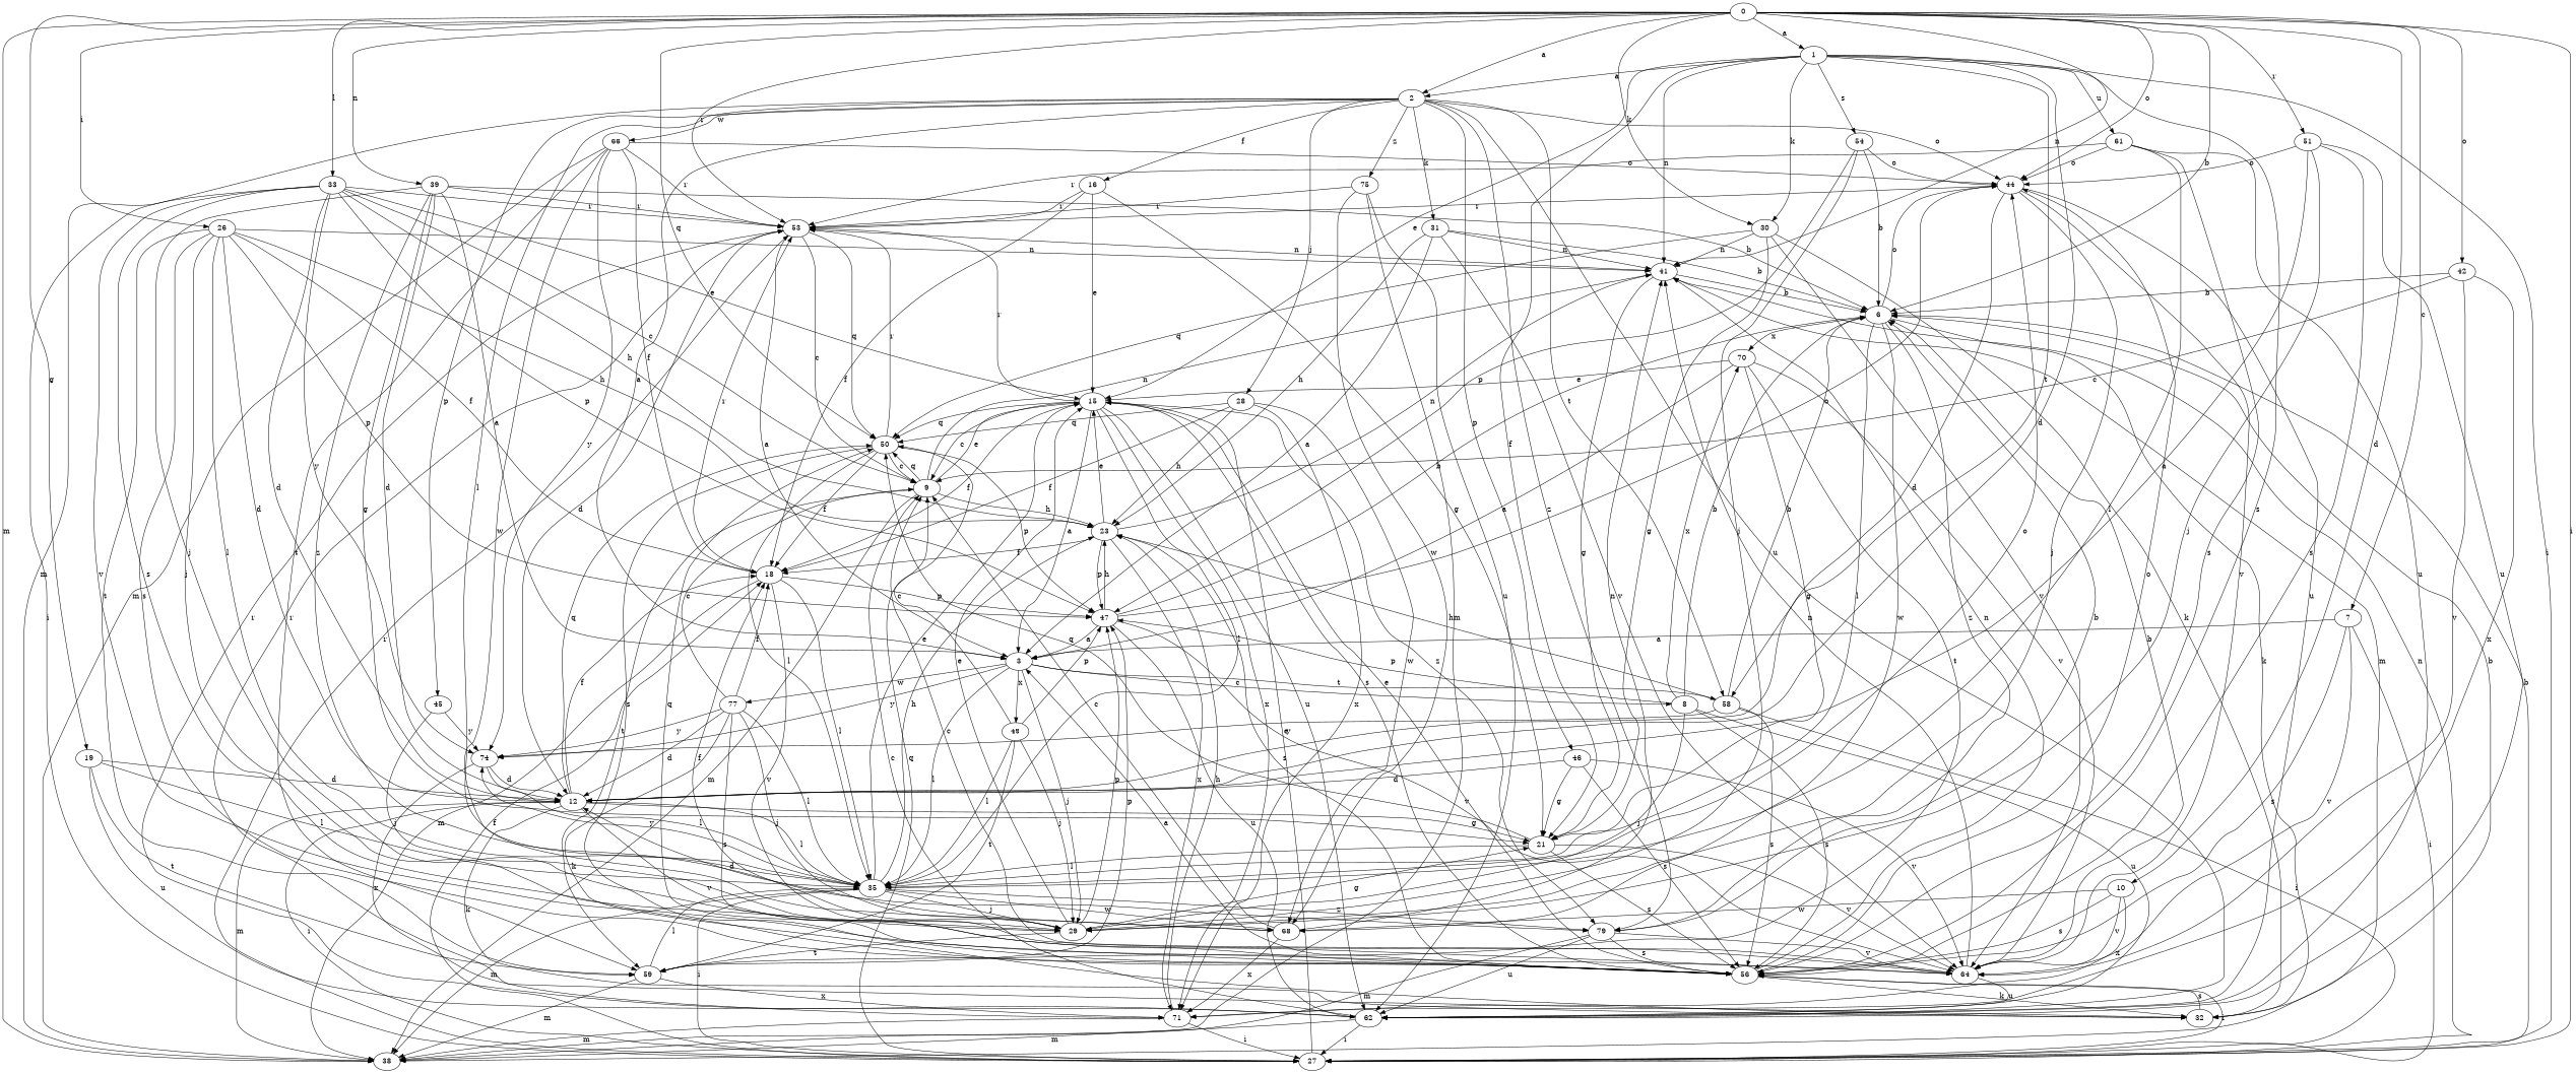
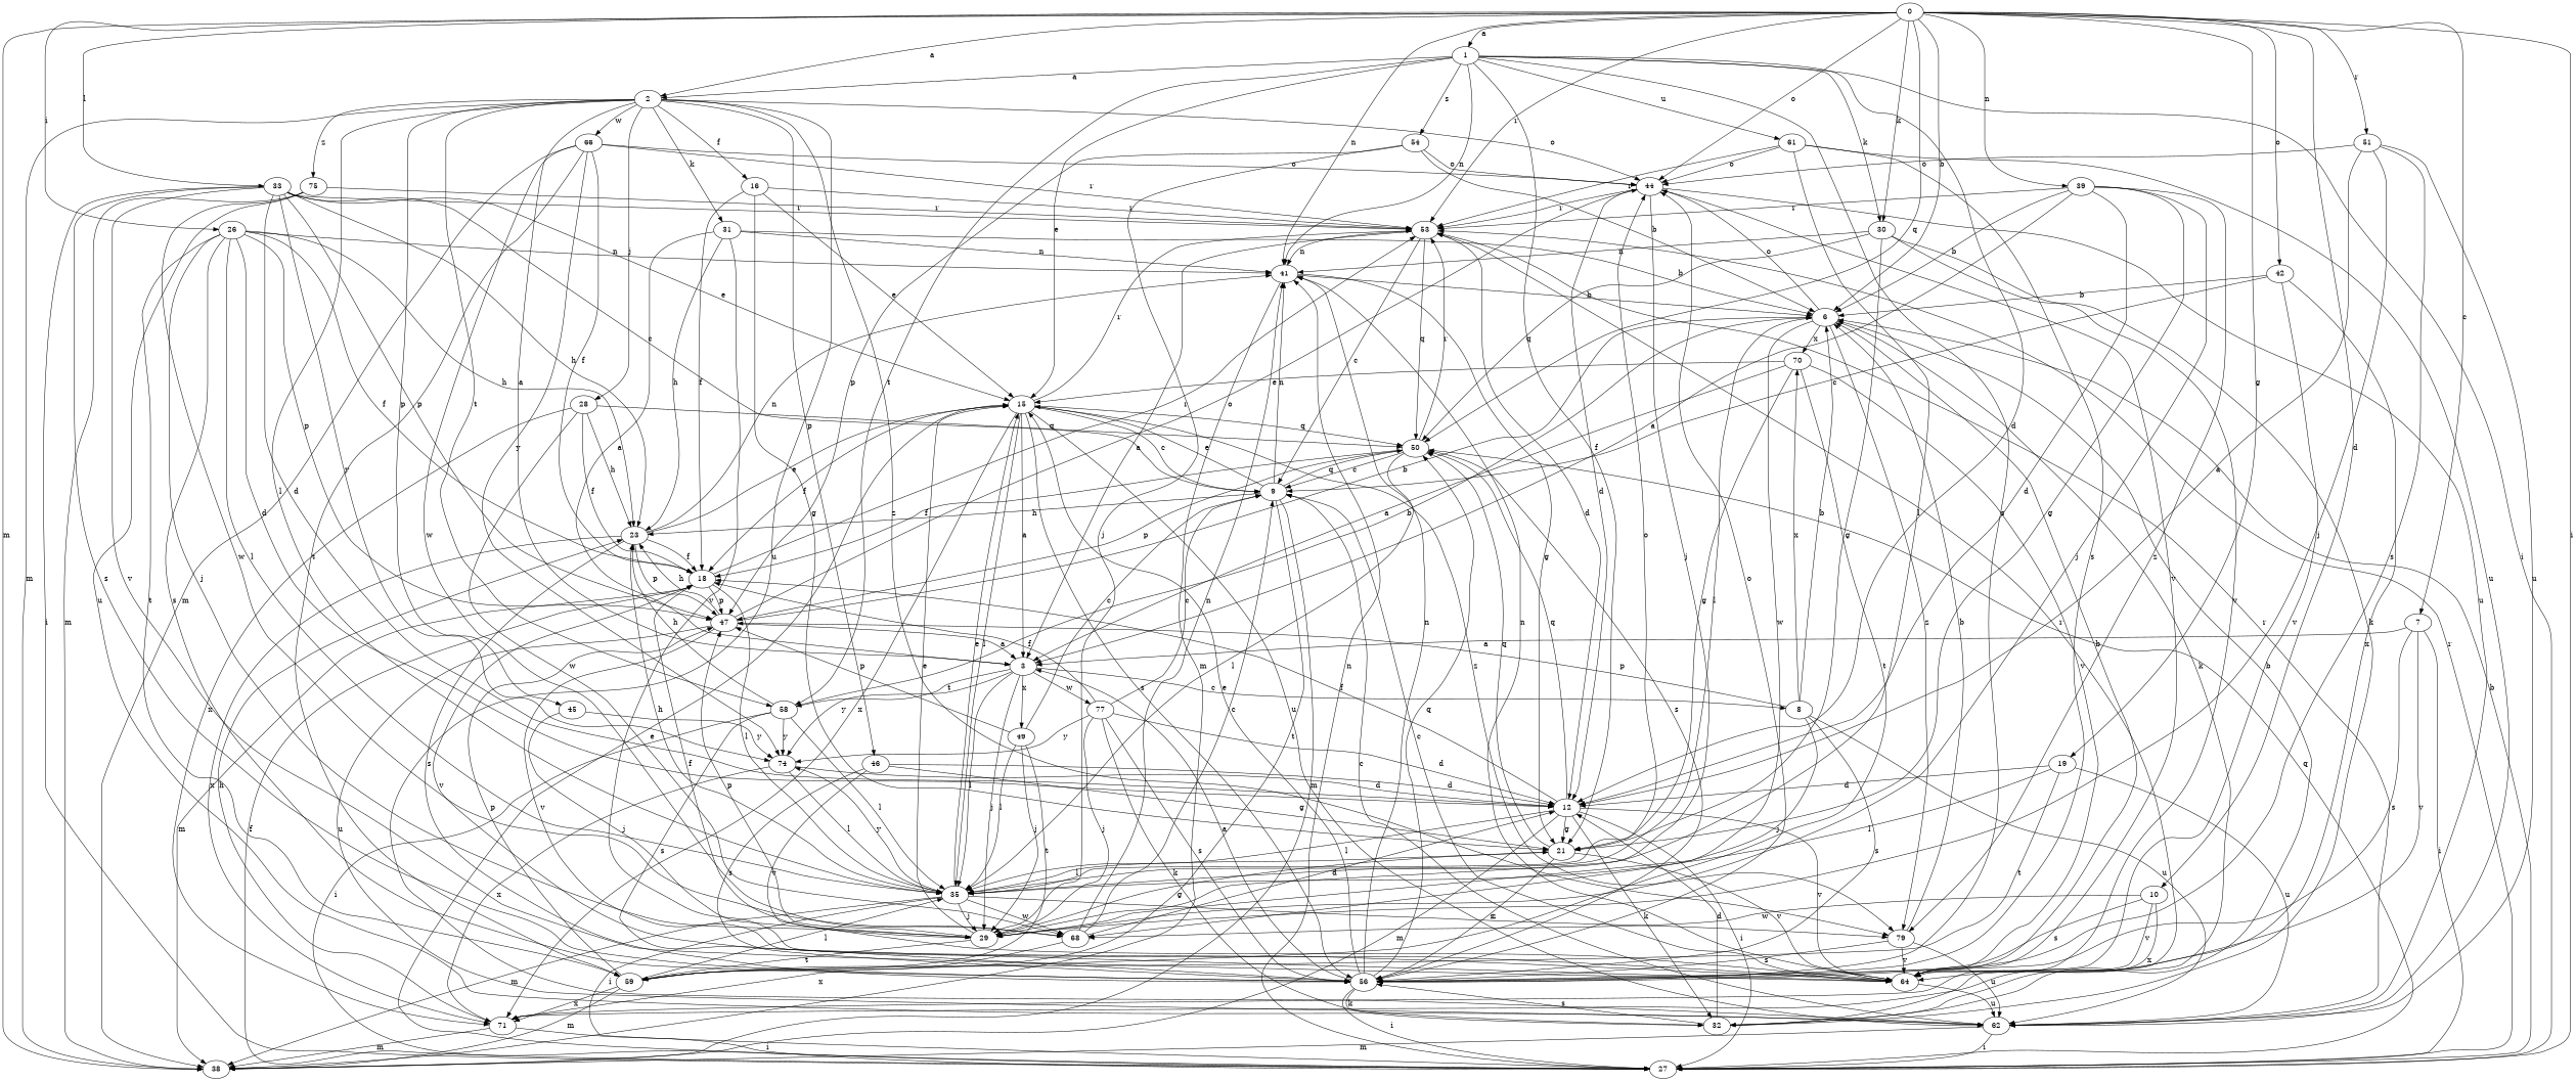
  strict digraph {
    0
    1
    2
    6
    7
    10
    19
    26
    27
    30
    33
    38
    39
    41
    42
    44
    50
    51
    53
    12
    15
    54
    56
    58
    61
    21
    16
    3
    28
    31
    35
    45
    46
    62
    66
    75
    79
    32
    68
    70
    64
    71
    59
    29
    47
    23
    18
    74
    9
    8
    n51 [label=77]
    n52 [label=49]
    0 -> 1 [label=a]
    0 -> 2 [label=a]
    0 -> 6 [label=b]
    0 -> 7 [label=c]
    0 -> 10 [label=d]
    0 -> 19 [label=g]
    0 -> 26 [label=i]
    0 -> 27 [label=i]
    0 -> 30 [label=k]
    0 -> 33 [label=l]
    0 -> 38 [label=m]
    0 -> 39 [label=n]
    0 -> 41 [label=n]
    0 -> 42 [label=o]
    0 -> 44 [label=o]
    0 -> 50 [label=q]
    0 -> 51 [label=r]
    0 -> 53 [label=r]
    1 -> 2 [label=a]
    1 -> 27 [label=i]
    1 -> 30 [label=k]
    1 -> 41 [label=n]
    1 -> 12 [label=d]
    1 -> 15 [label=e]
    1 -> 54 [label=s]
    1 -> 56 [label=s]
    1 -> 58 [label=t]
    1 -> 61 [label=u]
    1 -> 21 [label=f]
    2 -> 38 [label=m]
    2 -> 44 [label=o]
    2 -> 58 [label=t]
    2 -> 16 [label=f]
    2 -> 3 [label=a]
    2 -> 28 [label=j]
    2 -> 31 [label=k]
    2 -> 35 [label=l]
    2 -> 45 [label=p]
    2 -> 46 [label=p]
    2 -> 62 [label=u]
    2 -> 66 [label=w]
    2 -> 75 [label=z]
    2 -> 79 [label=z]
    6 -> 44 [label=o]
    6 -> 35 [label=l]
    6 -> 79 [label=z]
    6 -> 32 [label=k]
    6 -> 68 [label=w]
    6 -> 70 [label=x]
    7 -> 27 [label=i]
    7 -> 56 [label=s]
    7 -> 3 [label=a]
    7 -> 64 [label=v]
    10 -> 56 [label=s]
    10 -> 68 [label=w]
    10 -> 64 [label=v]
    10 -> 71 [label=x]
    19 -> 12 [label=d]
    19 -> 35 [label=l]
    19 -> 62 [label=u]
    19 -> 59 [label=t]
    26 -> 41 [label=n]
    26 -> 12 [label=d]
    26 -> 56 [label=s]
    26 -> 35 [label=l]
    26 -> 59 [label=t]
    26 -> 29 [label=j]
    26 -> 47 [label=p]
    26 -> 23 [label=h]
    26 -> 18 [label=f]
    27 -> 6 [label=b]
    27 -> 41 [label=n]
    27 -> 50 [label=q]
    27 -> 53 [label=r]
    27 -> 15 [label=e]
    27 -> 18 [label=f]
    30 -> 41 [label=n]
    30 -> 50 [label=q]
    30 -> 21 [label=g]
    30 -> 32 [label=k]
    30 -> 64 [label=v]
    33 -> 27 [label=i]
    33 -> 53 [label=r]
    33 -> 12 [label=d]
    33 -> 15 [label=e]
    33 -> 56 [label=s]
    33 -> 64 [label=v]
    33 -> 47 [label=p]
    33 -> 23 [label=h]
    33 -> 74 [label=y]
    33 -> 9 [label=c]
    39 -> 6 [label=b]
    39 -> 53 [label=r]
    39 -> 12 [label=d]
    39 -> 21 [label=g]
    39 -> 3 [label=a]
    39 -> 79 [label=z]
    39 -> 29 [label=j]
    41 -> 6 [label=b]
    41 -> 38 [label=m]
    41 -> 21 [label=g]
    42 -> 6 [label=b]
    42 -> 64 [label=v]
    42 -> 71 [label=x]
    42 -> 9 [label=c]
    44 -> 53 [label=r]
    44 -> 12 [label=d]
    44 -> 62 [label=u]
    44 -> 64 [label=v]
    44 -> 29 [label=j]
    50 -> 53 [label=r]
    50 -> 56 [label=s]
    50 -> 35 [label=l]
    50 -> 47 [label=p]
    50 -> 18 [label=f]
    50 -> 9 [label=c]
    51 -> 44 [label=o]
    51 -> 12 [label=a]
    51 -> 56 [label=s]
    51 -> 62 [label=u]
    51 -> 29 [label=j]
    53 -> 41 [label=n]
    53 -> 50 [label=q]
    53 -> 12 [label=d]
    53 -> 3 [label=a]
    53 -> 9 [label=c]
    12 -> 27 [label=i]
    12 -> 38 [label=m]
    12 -> 50 [label=q]
    12 -> 21 [label=g]
    12 -> 35 [label=l]
    12 -> 32 [label=k]
    12 -> 64 [label=v]
    12 -> 18 [label=f]
    15 -> 50 [label=q]
    15 -> 53 [label=r]
    15 -> 56 [label=s]
    15 -> 3 [label=a]
    15 -> 35 [label=l]
    15 -> 62 [label=u]
    15 -> 79 [label=z]
    15 -> 71 [label=x]
    15 -> 18 [label=f]
    15 -> 9 [label=c]
    54 -> 6 [label=b]
    54 -> 44 [label=o]
    54 -> 29 [label=j]
    54 -> 47 [label=p]
    56 -> 27 [label=i]
    56 -> 41 [label=n]
    56 -> 44 [label=o]
    56 -> 50 [label=q]
    56 -> 15 [label=e]
    56 -> 3 [label=a]
    56 -> 32 [label=k]
    58 -> 6 [label=b]
    58 -> 27 [label=i]
    58 -> 56 [label=s]
-   n51 -> 35 [label=l]
+   58 -> 35 [label=l]
    58 -> 23 [label=h]
    58 -> 74 [label=y]
    61 -> 44 [label=o]
    61 -> 53 [label=r]
    61 -> 56 [label=s]
    61 -> 35 [label=l]
    61 -> 62 [label=u]
    21 -> 50 [label=q]
    21 -> 56 [label=s]
    21 -> 35 [label=l]
    21 -> 64 [label=v]
    16 -> 53 [label=r]
    16 -> 15 [label=e]
    16 -> 21 [label=g]
    16 -> 18 [label=f]
    3 -> 58 [label=t]
    3 -> 35 [label=l]
    3 -> 29 [label=j]
    3 -> 74 [label=y]
    3 -> 8 [label=c]
    3 -> n51 [label=w]
    3 -> n52 [label=x]
    28 -> 50 [label=q]
    28 -> 68 [label=w]
    28 -> 71 [label=x]
    28 -> 23 [label=h]
    28 -> 18 [label=f]
    31 -> 6 [label=b]
    31 -> 41 [label=n]
    31 -> 3 [label=a]
    31 -> 64 [label=v]
    31 -> 23 [label=h]
    35 -> 27 [label=i]
    35 -> 38 [label=m]
    35 -> 44 [label=o]
    35 -> 15 [label=e]
    35 -> 79 [label=z]
    35 -> 68 [label=w]
    35 -> 29 [label=j]
    35 -> 23 [label=h]
    35 -> 74 [label=y]
    45 -> 29 [label=j]
    45 -> 74 [label=y]
    46 -> 12 [label=d]
    46 -> 56 [label=s]
    46 -> 21 [label=g]
    46 -> 64 [label=v]
    62 -> 27 [label=i]
    62 -> 38 [label=m]
    62 -> 53 [label=r]
    62 -> 9 [label=c]
    66 -> 38 [label=m]
    66 -> 44 [label=o]
    66 -> 53 [label=r]
    66 -> 68 [label=w]
    66 -> 59 [label=t]
    66 -> 18 [label=f]
    66 -> 74 [label=y]
    75 -> 38 [label=m]
    75 -> 53 [label=r]
    75 -> 62 [label=u]
    75 -> 68 [label=w]
    79 -> 6 [label=b]
-   79 -> 38 [label=m]
    79 -> 56 [label=s]
    79 -> 62 [label=u]
    79 -> 64 [label=v]
    32 -> 6 [label=b]
    32 -> 53 [label=r]
+   32 -> 12 [label=d]
    32 -> 56 [label=s]
    68 -> 41 [label=n]
    68 -> 12 [label=d]
    68 -> 71 [label=x]
    68 -> 9 [label=c]
    70 -> 15 [label=e]
    70 -> 21 [label=g]
    70 -> 3 [label=a]
    70 -> 64 [label=v]
    70 -> 59 [label=t]
    64 -> 6 [label=b]
    64 -> 41 [label=n]
    64 -> 62 [label=u]
    64 -> 9 [label=c]
    71 -> 27 [label=i]
    71 -> 38 [label=m]
    71 -> 23 [label=h]
    59 -> 38 [label=m]
    59 -> 35 [label=l]
    59 -> 71 [label=x]
    59 -> 47 [label=p]
    29 -> 15 [label=e]
    29 -> 21 [label=g]
    29 -> 59 [label=t]
    29 -> 47 [label=p]
    29 -> 18 [label=f]
    47 -> 6 [label=b]
    47 -> 44 [label=o]
    47 -> 3 [label=a]
    47 -> 62 [label=u]
    47 -> 64 [label=v]
    47 -> 23 [label=h]
    23 -> 41 [label=n]
    23 -> 15 [label=e]
    23 -> 56 [label=s]
    23 -> 71 [label=x]
    23 -> 47 [label=p]
    23 -> 18 [label=f]
    18 -> 38 [label=m]
    18 -> 53 [label=r]
    18 -> 35 [label=l]
    18 -> 64 [label=v]
    18 -> 47 [label=p]
    74 -> 12 [label=d]
    74 -> 35 [label=l]
    74 -> 71 [label=x]
    9 -> 38 [label=m]
    9 -> 41 [label=n]
    9 -> 50 [label=q]
    9 -> 15 [label=e]
    9 -> 59 [label=t]
    9 -> 23 [label=h]
    8 -> 6 [label=b]
    8 -> 56 [label=s]
    8 -> 62 [label=u]
    8 -> 70 [label=x]
    8 -> 29 [label=j]
    8 -> 47 [label=p]
    n51 -> 12 [label=d]
    n51 -> 56 [label=s]
    n51 -> 32 [label=k]
    n51 -> 29 [label=j]
    n51 -> 18 [label=f]
    n51 -> 74 [label=y]
    n51 -> 9 [label=c]
    n52 -> 35 [label=l]
    n52 -> 59 [label=t]
    n52 -> 29 [label=j]
    n52 -> 47 [label=p]
    n52 -> 9 [label=c]
  }
